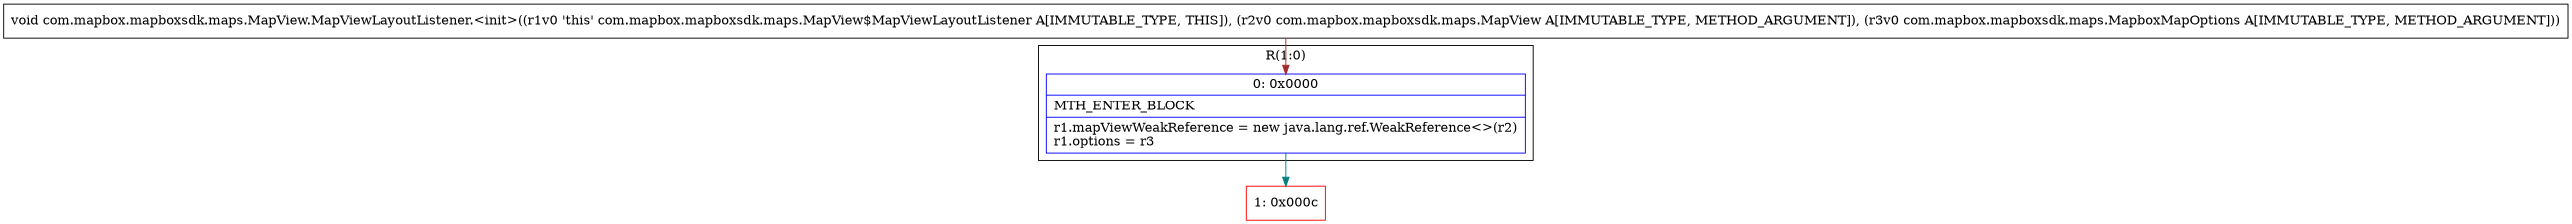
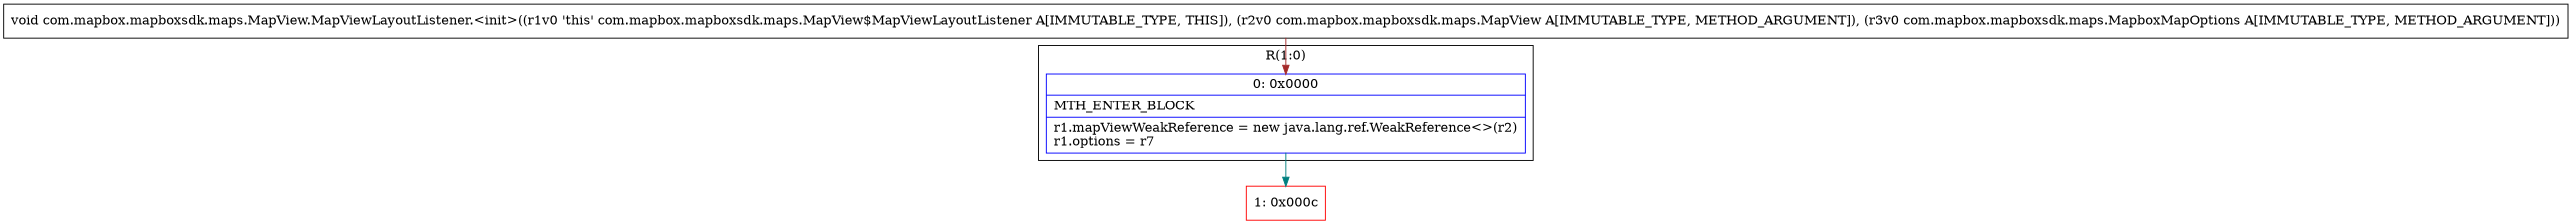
  digraph {
    node [shape=record]
-   n1 [color=blue label="{0\:\ 0x0000|MTH_ENTER_BLOCK\l|r1.mapViewWeakReference = new java.lang.ref.WeakReference\<\>(r2)\lr1.options = r3\l}"]
+   n1 [color=blue label="{0\:\ 0x0000|MTH_ENTER_BLOCK\l|r1.mapViewWeakReference = new java.lang.ref.WeakReference\<\>(r2)\lr1.options = r7\l}"]
    n2 [color=red label="{1\:\ 0x000c}"]
    n3 [label="{void com.mapbox.mapboxsdk.maps.MapView.MapViewLayoutListener.\<init\>((r1v0 'this' com.mapbox.mapboxsdk.maps.MapView$MapViewLayoutListener A[IMMUTABLE_TYPE, THIS]), (r2v0 com.mapbox.mapboxsdk.maps.MapView A[IMMUTABLE_TYPE, METHOD_ARGUMENT]), (r3v0 com.mapbox.mapboxsdk.maps.MapboxMapOptions A[IMMUTABLE_TYPE, METHOD_ARGUMENT])) }"]
    subgraph cluster_1 {
      label="R(1:0)"
      n1
    }
    n1 -> n2 [color=teal]
    n3 -> n1 [color=brown]
  }
